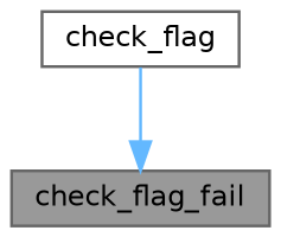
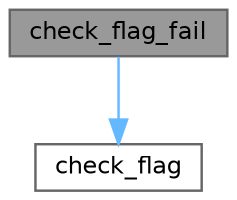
  digraph {
    rankdir=TB
    node [fontname=Helvetica fontsize=10 shape=box style=filled]
    n1 [color=gray40 fillcolor=grey60 fontcolor=black height=0.2 label=check_flag_fail width=0.4]
    n2 [color=grey40 fillcolor=white height=0.2 label=check_flag width=0.4]
-   n2 -> n1 [color=steelblue1 fontname=Helvetica fontsize=10 labelfontname=Helvetica labelfontsize=10 style=solid]
+   n1 -> n2 [color=steelblue1 fontname=Helvetica fontsize=10 labelfontname=Helvetica labelfontsize=10 style=solid]
  }
